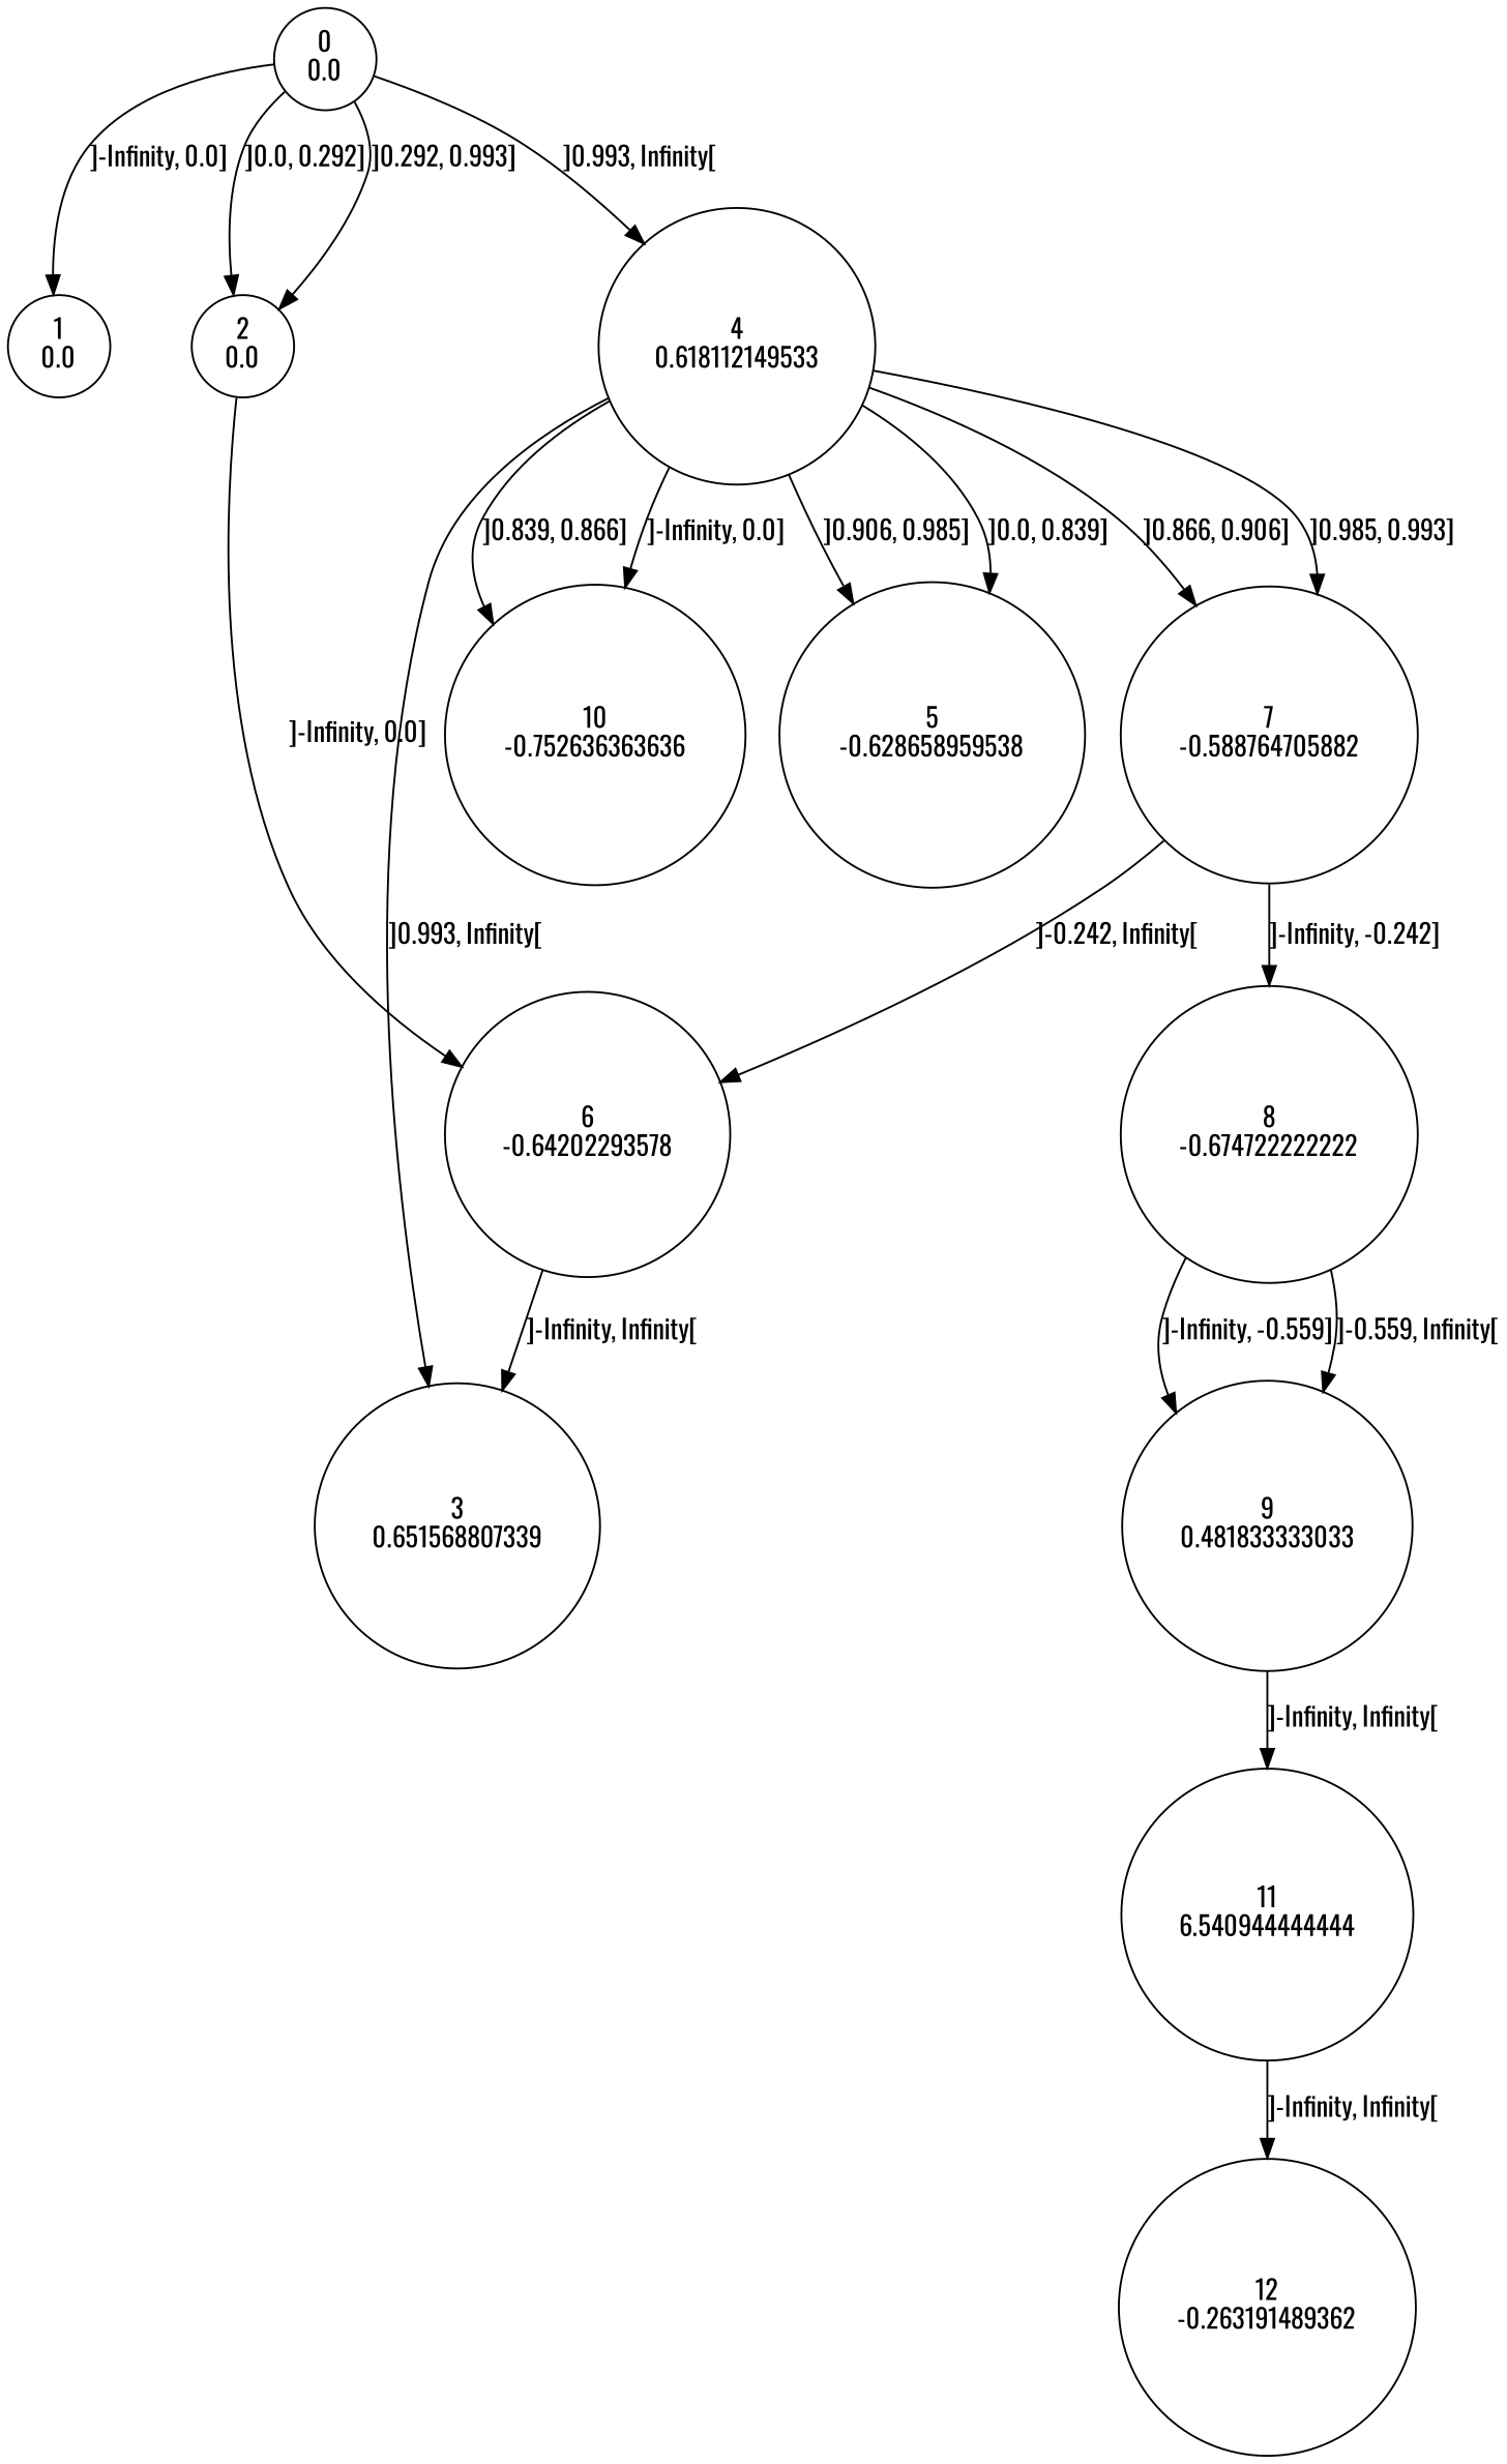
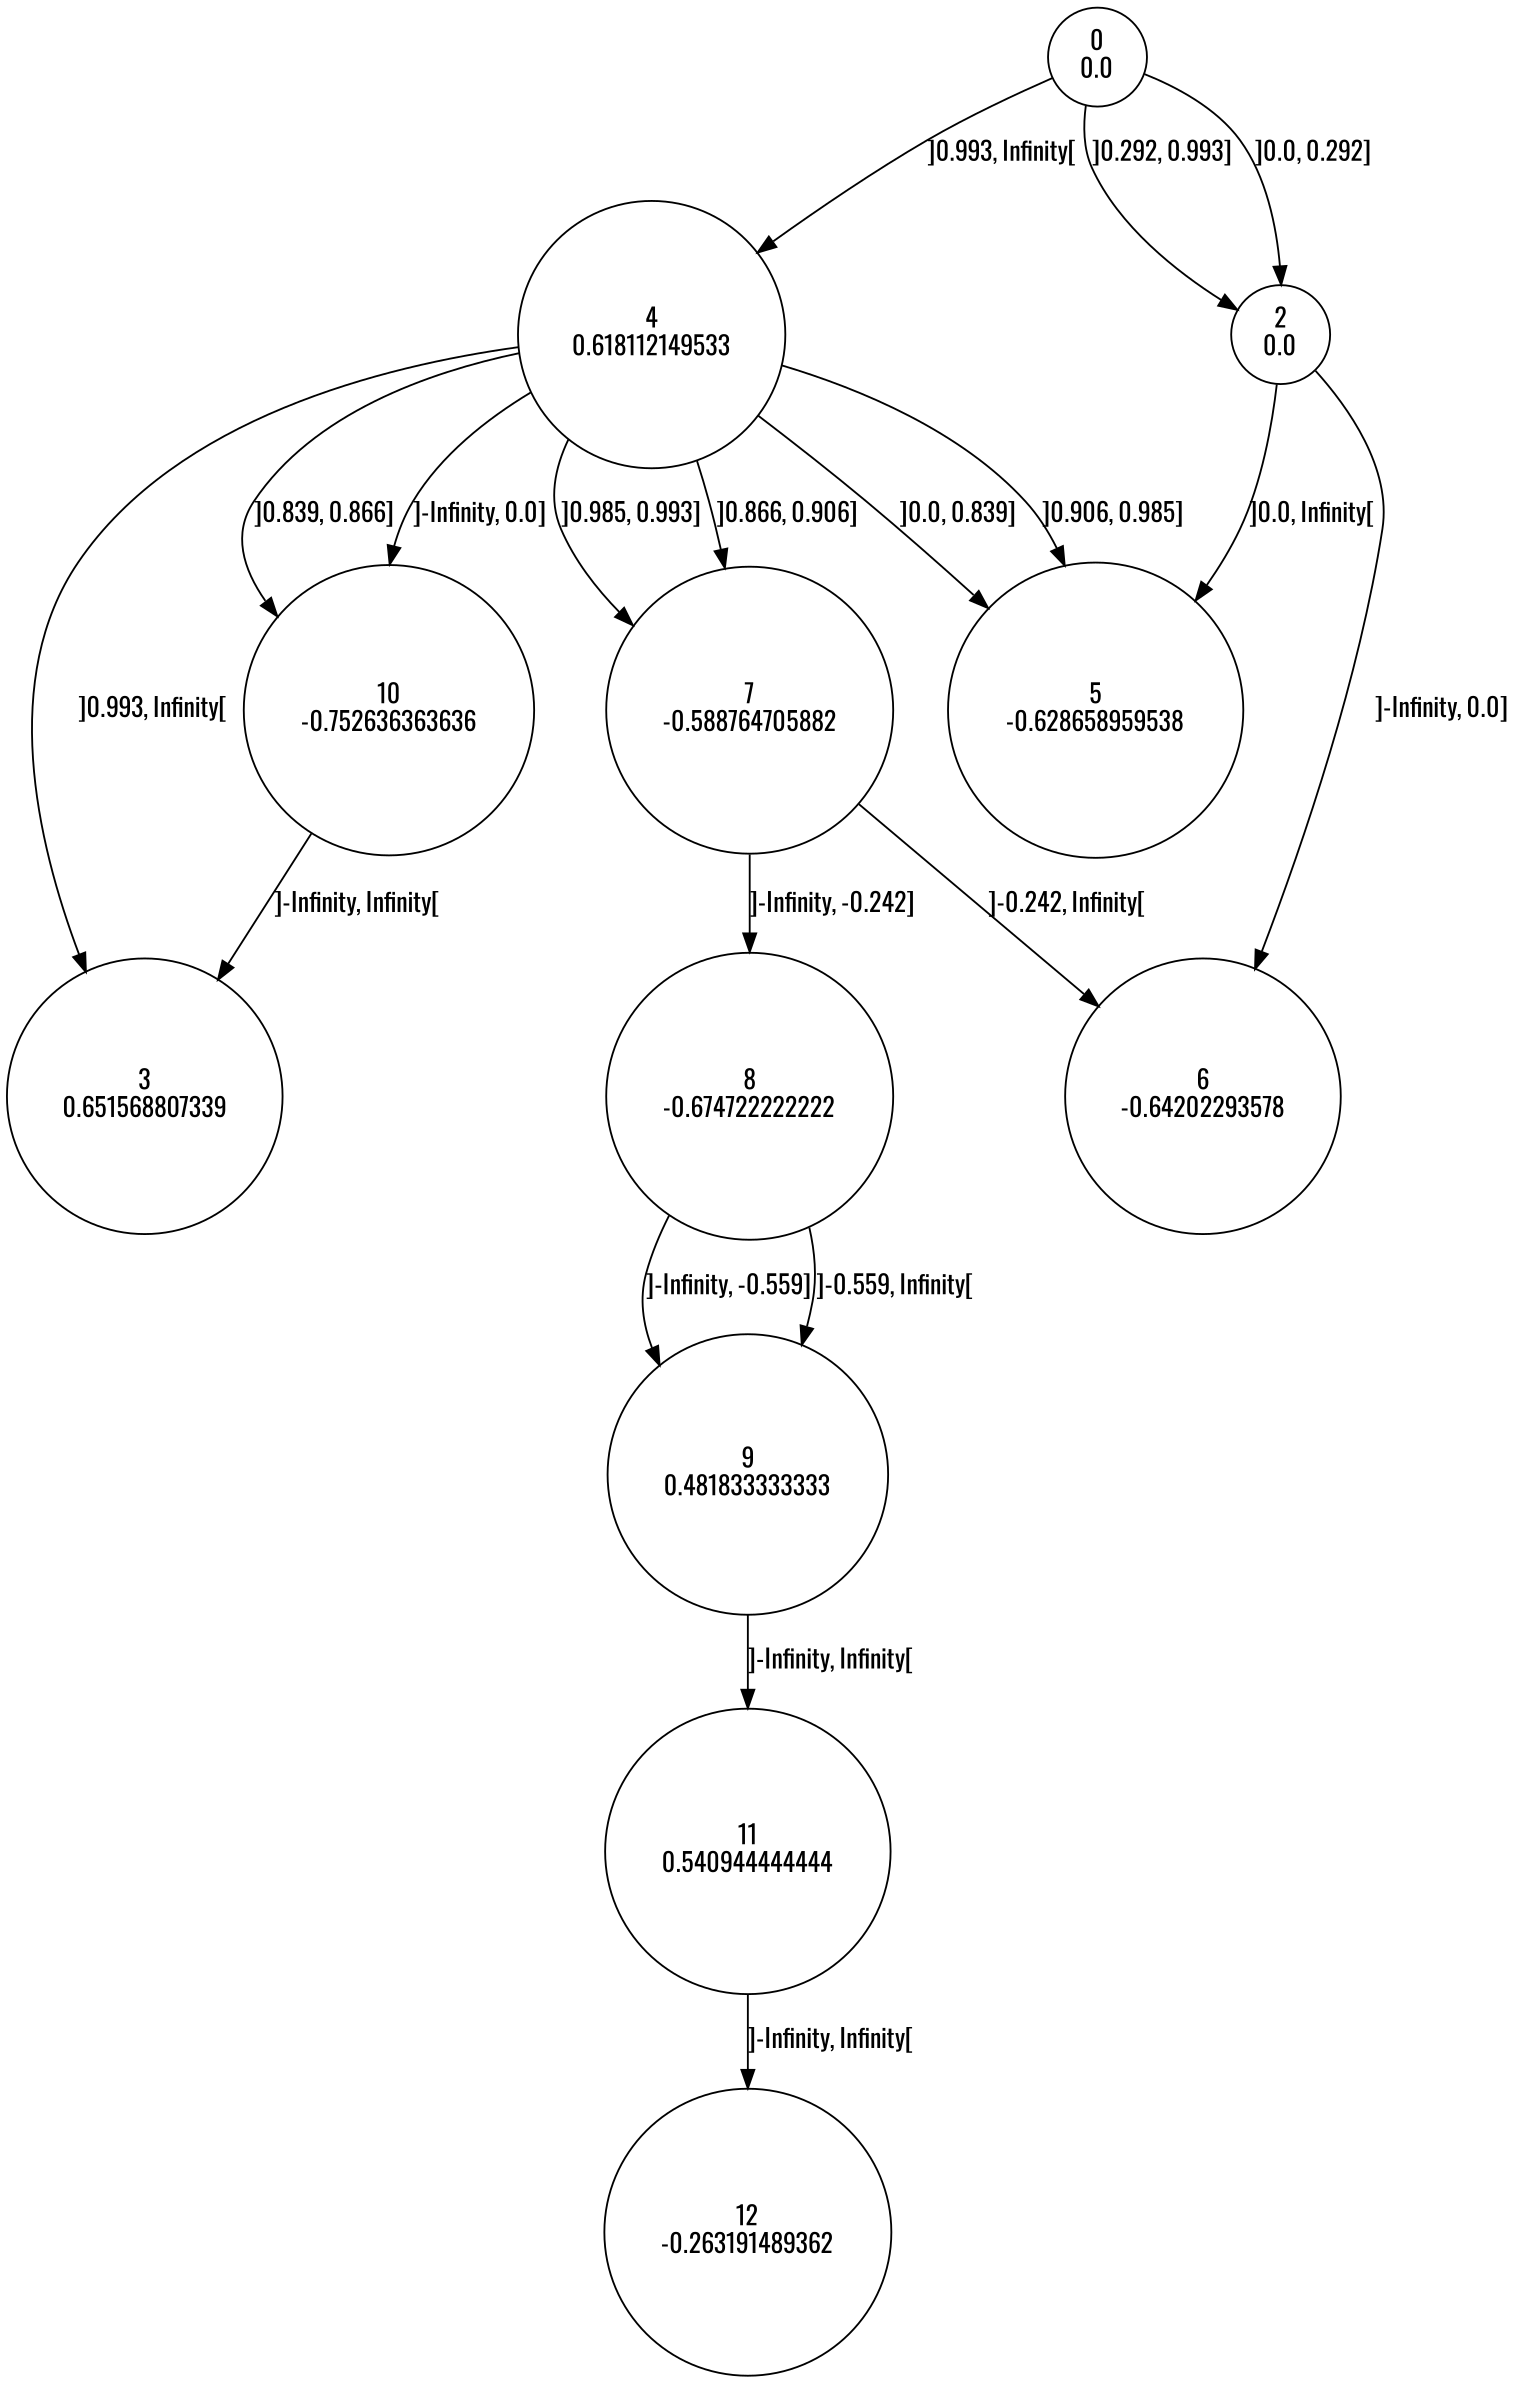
  digraph {
    fontname=Oswald
    node [fontname=Oswald shape=circle]
    edge [fontname=Oswald]
    n1 [label="0\n0.0"]
-   n2 [label="1\n0.0"]
    n3 [label="2\n0.0"]
    n4 [label="4\n0.618112149533"]
    n5 [label="6\n-0.64202293578"]
    n6 [label="5\n-0.628658959538"]
    n7 [label="3\n0.651568807339"]
    n8 [label="10\n-0.752636363636"]
    n9 [label="7\n-0.588764705882"]
    n10 [label="8\n-0.674722222222"]
    n11 [label="12\n-0.263191489362"]
-   n12 [label="9\n0.481833333033"]
-   n13 [label="11\n6.540944444444"]
-   n1 -> n2 [label="]-Infinity, 0.0]"]
+   n12 [label="9\n0.481833333333"]
+   n13 [label="11\n0.540944444444"]
    n1 -> n3 [label="]0.0, 0.292]"]
    n1 -> n3 [label="]0.292, 0.993]"]
    n1 -> n4 [label="]0.993, Infinity["]
    n3 -> n5 [label="]-Infinity, 0.0]"]
+   n3 -> n6 [label="]0.0, Infinity["]
    n4 -> n6 [label="]0.0, 0.839]"]
    n4 -> n6 [label="]0.906, 0.985]"]
    n4 -> n7 [label="]0.993, Infinity["]
    n4 -> n8 [label="]-Infinity, 0.0]"]
    n4 -> n8 [label="]0.839, 0.866]"]
    n4 -> n9 [label="]0.866, 0.906]"]
    n4 -> n9 [label="]0.985, 0.993]"]
-   n5 -> n7 [label="]-Infinity, Infinity["]
+   n8 -> n7 [label="]-Infinity, Infinity["]
    n9 -> n5 [label="]-0.242, Infinity["]
    n9 -> n10 [label="]-Infinity, -0.242]"]
    n10 -> n12 [label="]-Infinity, -0.559]"]
    n10 -> n12 [label="]-0.559, Infinity["]
    n12 -> n13 [label="]-Infinity, Infinity["]
    n13 -> n11 [label="]-Infinity, Infinity["]
  }
